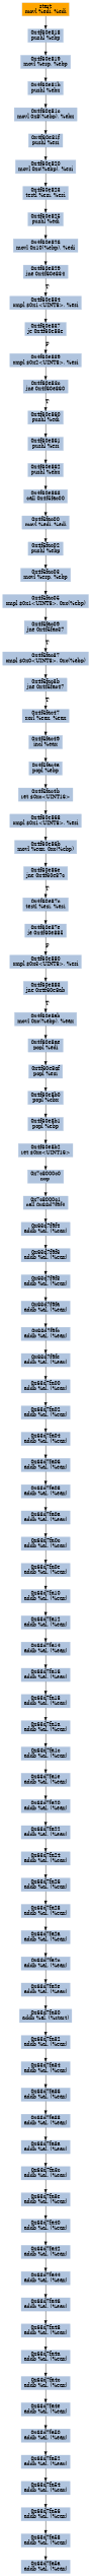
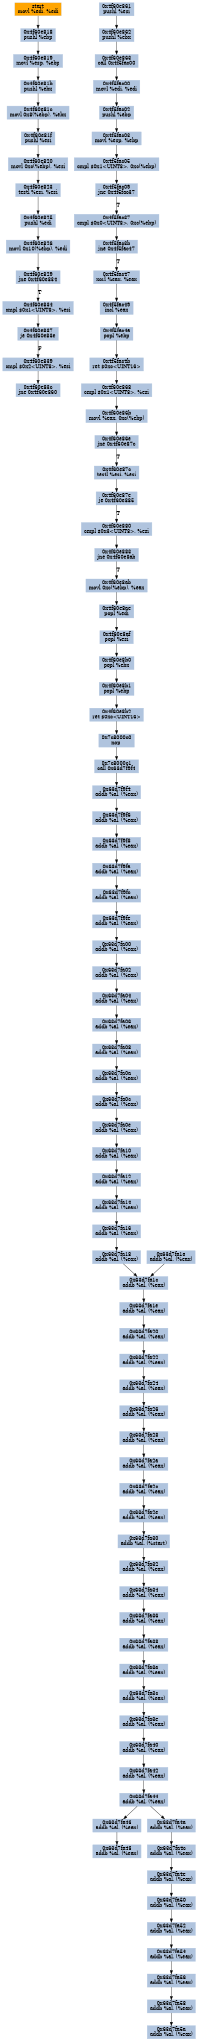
  digraph {
    node [color=lightsteelblue fillcolor=lightsteelblue shape=rectangle style=filled]
    edge [color="#000000"]
    n1 [color=lightgrey fillcolor=orange label="start\nmovl %edi, %edi"]
    n2 [label="0x4f60e818\npushl %ebp"]
    n3 [label="0x4f60e819\nmovl %esp, %ebp"]
    n4 [label="0x4f60e81b\npushl %ebx"]
    n5 [label="0x4f60e81c\nmovl 0x8(%ebp), %ebx"]
    n6 [label="0x4f60e81f\npushl %esi"]
    n7 [label="0x4f60e820\nmovl 0xc(%ebp), %esi"]
    n8 [label="0x4f60e823\ntestl %esi, %esi"]
    n9 [label="0x4f60e825\npushl %edi"]
    n10 [label="0x4f60e826\nmovl 0x10(%ebp), %edi"]
    n11 [label="0x4f60e829\njne 0x4f60e834"]
    n12 [label="0x4f60e834\ncmpl $0x1<UINT8>, %esi"]
    n13 [label="0x4f60e837\nje 0x4f60e83e"]
    n14 [label="0x4f60e839\ncmpl $0x2<UINT8>, %esi"]
    n15 [label="0x4f60e83c\njne 0x4f60e860"]
-   n16 [label="0x4f60e860\npushl %edi"]
    n17 [label="0x4f60e861\npushl %esi"]
    n18 [label="0x4f60e862\npushl %ebx"]
    n19 [label="0x4f60e863\ncall 0x4f5fac00"]
    n20 [label="0x4f5fac00\nmovl %edi, %edi"]
    n21 [label="0x4f5fac02\npushl %ebp"]
    n22 [label="0x4f5fac03\nmovl %esp, %ebp"]
    n23 [label="0x4f5fac05\ncmpl $0x1<UINT8>, 0xc(%ebp)"]
    n24 [label="0x4f5fac09\njne 0x4f5fac37"]
    n25 [label="0x4f5fac37\ncmpl $0x0<UINT8>, 0xc(%ebp)"]
    n26 [label="0x4f5fac3b\njne 0x4f5fac47"]
    n27 [label="0x4f5fac47\nxorl %eax, %eax"]
    n28 [label="0x4f5fac49\nincl %eax"]
    n29 [label="0x4f5fac4a\npopl %ebp"]
    n30 [label="0x4f5fac4b\nret $0xc<UINT16>"]
    n31 [label="0x4f60e868\ncmpl $0x1<UINT8>, %esi"]
    n32 [label="0x4f60e86b\nmovl %eax, 0xc(%ebp)"]
    n33 [label="0x4f60e86e\njne 0x4f60e87c"]
    n34 [label="0x4f60e87c\ntestl %esi, %esi"]
    n35 [label="0x4f60e87e\nje 0x4f60e885"]
    n36 [label="0x4f60e880\ncmpl $0x3<UINT8>, %esi"]
    n37 [label="0x4f60e883\njne 0x4f60e8ab"]
    n38 [label="0x4f60e8ab\nmovl 0xc(%ebp), %eax"]
    n39 [label="0x4f60e8ae\npopl %edi"]
    n40 [label="0x4f60e8af\npopl %esi"]
    n41 [label="0x4f60e8b0\npopl %ebx"]
    n42 [label="0x4f60e8b1\npopl %ebp"]
    n43 [label="0x4f60e8b2\nret $0xc<UINT16>"]
    n44 [label="0x7c8000c0\nnop "]
    n45 [label="0x7c8000c1\ncall 0x63d7f9f4"]
    n46 [label="0x63d7f9f4\naddb %al, (%eax)"]
    n47 [label="0x63d7f9f6\naddb %al, (%eax)"]
    n48 [label="0x63d7f9f8\naddb %al, (%eax)"]
    n49 [label="0x63d7f9fa\naddb %al, (%eax)"]
    n50 [label="0x63d7f9fc\naddb %al, (%eax)"]
    n51 [label="0x63d7f9fe\naddb %al, (%eax)"]
    n52 [label="0x63d7fa00\naddb %al, (%eax)"]
    n53 [label="0x63d7fa02\naddb %al, (%eax)"]
    n54 [label="0x63d7fa04\naddb %al, (%eax)"]
    n55 [label="0x63d7fa06\naddb %al, (%eax)"]
    n56 [label="0x63d7fa08\naddb %al, (%eax)"]
    n57 [label="0x63d7fa0a\naddb %al, (%eax)"]
    n58 [label="0x63d7fa0c\naddb %al, (%eax)"]
    n59 [label="0x63d7fa0e\naddb %al, (%eax)"]
    n60 [label="0x63d7fa10\naddb %al, (%eax)"]
    n61 [label="0x63d7fa12\naddb %al, (%eax)"]
    n62 [label="0x63d7fa14\naddb %al, (%eax)"]
    n63 [label="0x63d7fa16\naddb %al, (%eax)"]
    n64 [label="0x63d7fa18\naddb %al, (%eax)"]
    n65 [label="0x63d7fa1a\naddb %al, (%eax)"]
    n66 [label="0x63d7fa1c\naddb %al, (%eax)"]
    n67 [label="0x63d7fa1e\naddb %al, (%eax)"]
    n68 [label="0x63d7fa20\naddb %al, (%eax)"]
    n69 [label="0x63d7fa22\naddb %al, (%eax)"]
    n70 [label="0x63d7fa24\naddb %al, (%eax)"]
    n71 [label="0x63d7fa26\naddb %al, (%eax)"]
    n72 [label="0x63d7fa28\naddb %al, (%eax)"]
    n73 [label="0x63d7fa2a\naddb %al, (%eax)"]
    n74 [label="0x63d7fa2c\naddb %al, (%eax)"]
    n75 [label="0x63d7fa2e\naddb %al, (%eax)"]
    n76 [label="0x63d7fa30\naddb %al, (%start)"]
    n77 [label="0x63d7fa32\naddb %al, (%eax)"]
    n78 [label="0x63d7fa34\naddb %al, (%eax)"]
    n79 [label="0x63d7fa36\naddb %al, (%eax)"]
    n80 [label="0x63d7fa38\naddb %al, (%eax)"]
    n81 [label="0x63d7fa3a\naddb %al, (%eax)"]
    n82 [label="0x63d7fa3c\naddb %al, (%eax)"]
    n83 [label="0x63d7fa3e\naddb %al, (%eax)"]
    n84 [label="0x63d7fa40\naddb %al, (%eax)"]
    n85 [label="0x63d7fa42\naddb %al, (%eax)"]
    n86 [label="0x63d7fa44\naddb %al, (%eax)"]
    n87 [label="0x63d7fa46\naddb %al, (%eax)"]
    n88 [label="0x63d7fa48\naddb %al, (%eax)"]
    n89 [label="0x63d7fa4a\naddb %al, (%eax)"]
    n90 [label="0x63d7fa4c\naddb %al, (%eax)"]
    n91 [label="0x63d7fa4e\naddb %al, (%eax)"]
    n92 [label="0x63d7fa50\naddb %al, (%eax)"]
    n93 [label="0x63d7fa52\naddb %al, (%eax)"]
    n94 [label="0x63d7fa54\naddb %al, (%eax)"]
    n95 [label="0x63d7fa56\naddb %al, (%eax)"]
    n96 [label="0x63d7fa58\naddb %al, (%eax)"]
    n97 [label="0x63d7fa5a\naddb %al, (%eax)"]
    n1 -> n2
    n2 -> n3
    n3 -> n4
    n4 -> n5
    n5 -> n6
    n6 -> n7
    n7 -> n8
    n8 -> n9
    n9 -> n10
    n10 -> n11
    n11 -> n12 [label=T]
    n12 -> n13
    n13 -> n14 [label=F]
    n14 -> n15
-   n15 -> n16 [label=T]
-   n16 -> n17
    n17 -> n18
    n18 -> n19
    n19 -> n20
    n20 -> n21
    n21 -> n22
    n22 -> n23
    n23 -> n24
    n24 -> n25 [label=T]
    n25 -> n26
    n26 -> n27 [label=T]
    n27 -> n28
    n28 -> n29
    n29 -> n30
    n30 -> n31
    n31 -> n32
    n32 -> n33
    n33 -> n34 [label=T]
    n34 -> n35
-   n35 -> n36 [label=F]
+   n35 -> n36 [label=T]
    n36 -> n37
    n37 -> n38 [label=T]
    n38 -> n39
    n39 -> n40
    n40 -> n41
    n41 -> n42
    n42 -> n43
    n43 -> n44
    n44 -> n45
    n45 -> n46
    n46 -> n47
    n47 -> n48
    n48 -> n49
    n49 -> n50
    n50 -> n51
    n51 -> n52
    n52 -> n53
    n53 -> n54
    n54 -> n55
    n55 -> n56
    n56 -> n57
    n57 -> n58
    n58 -> n59
    n59 -> n60
    n60 -> n61
    n61 -> n62
    n62 -> n63
    n63 -> n64
-   n64 -> n65
+   n64 -> n66
    n65 -> n66
    n66 -> n67
    n67 -> n68
    n68 -> n69
    n69 -> n70
    n70 -> n71
    n71 -> n72
    n72 -> n73
    n73 -> n74
    n74 -> n75
    n75 -> n76
    n76 -> n77
    n77 -> n78
    n78 -> n79
    n79 -> n80
    n80 -> n81
    n81 -> n82
    n82 -> n83
    n83 -> n84
    n84 -> n85
    n85 -> n86
    n86 -> n87
    n87 -> n88
-   n88 -> n89
+   n86 -> n89
    n89 -> n90
    n90 -> n91
    n91 -> n92
    n92 -> n93
    n93 -> n94
    n94 -> n95
    n95 -> n96
    n96 -> n97
  }
